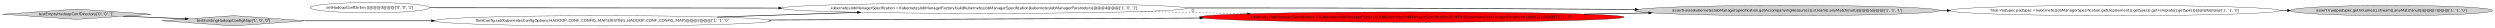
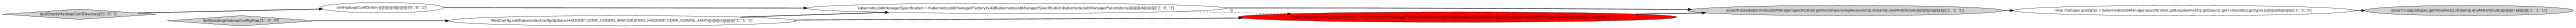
  digraph {
    fontname=Nunito
    rankdir=LR
    node [fillcolor=white fontname=Nunito shape=ellipse style=filled]
    edge [fontname=Nunito style=bold]
    n1 [label="flinkConfig.set(KubernetesConfigOptions.HADOOP_CONF_CONFIG_MAP,EXISTING_HADOOP_CONF_CONFIG_MAP)@@@3@@@['1', '1', '0']"]
    n2 [fillcolor=red label="kubernetesJobManagerSpecification = KubernetesJobManagerFactory.buildKubernetesJobManagerSpecification(flinkPod,kubernetesJobManagerParameters)@@@4@@@['0', '1', '0']"]
    n3 [label="kubernetesJobManagerSpecification = KubernetesJobManagerFactory.buildKubernetesJobManagerSpecification(kubernetesJobManagerParameters)@@@4@@@['1', '0', '1']"]
    n4 [fillcolor=lightgray label="assertFalse(kubernetesJobManagerSpecification.getAccompanyingResources().stream().anyMatch(null))@@@5@@@['1', '1', '1']"]
    n5 [label="final PodSpec podSpec = kubernetesJobManagerSpecification.getDeployment().getSpec().getTemplate().getSpec()@@@6@@@['1', '1', '0']"]
    n6 [fillcolor=lightgray label="assertTrue(podSpec.getVolumes().stream().anyMatch(null))@@@7@@@['1', '1', '0']"]
    n7 [label="setHadoopConfDirEnv()@@@3@@@['0', '0', '1']"]
    n8 [fillcolor=lightgray label="testEmptyHadoopConfDirectory['0', '0', '1']" shape=diamond]
    n9 [fillcolor=lightgray label="testExistingHadoopConfigMap['1', '0', '0']" shape=diamond]
    n1 -> n2
    n1 -> n3
    n2 -> n4
    n3 -> n2 [label=0 style=dashed]
    n3 -> n4
    n4 -> n5
    n5 -> n6
    n7 -> n3
-   n8 -> n9
+   n8 -> n7
    n9 -> n1
  }
